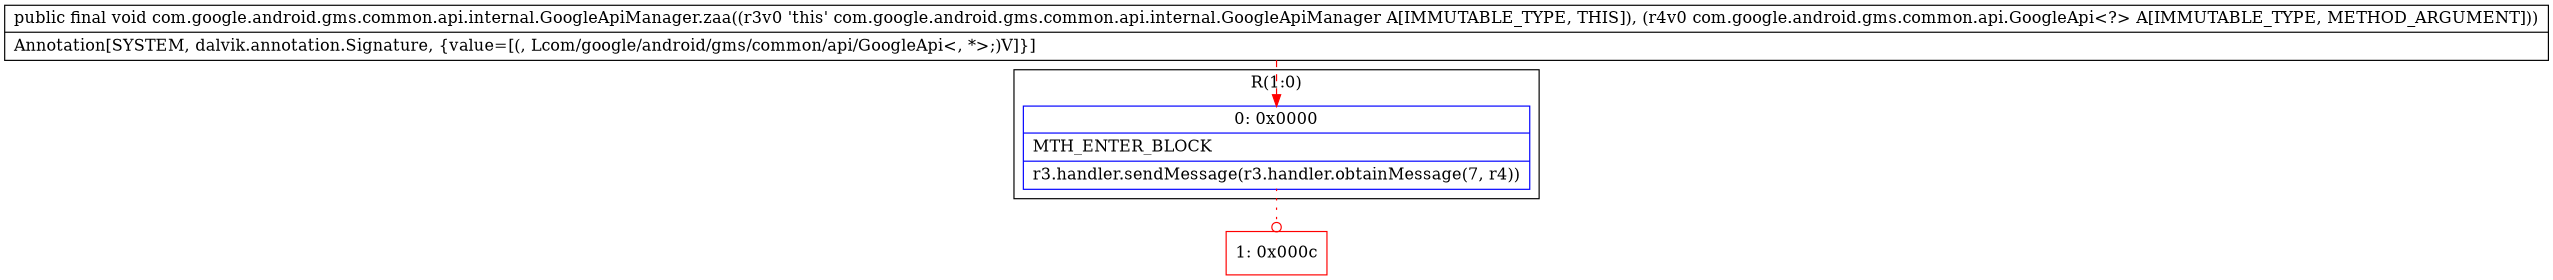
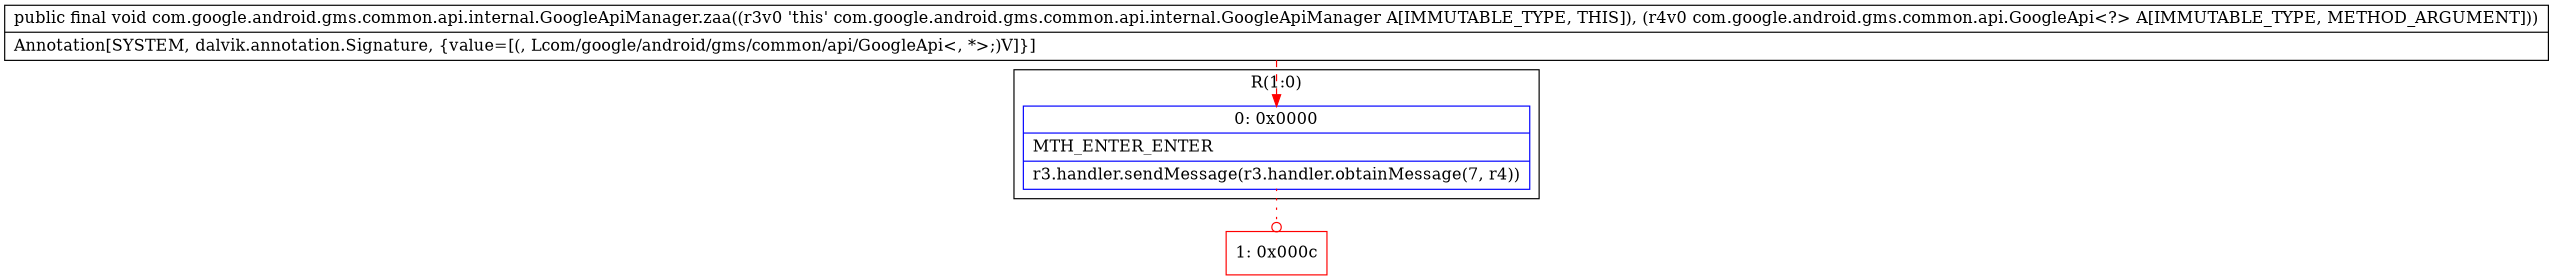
  digraph {
    node [shape=record]
    edge [color=red]
-   n1 [color=blue label="{0\:\ 0x0000|MTH_ENTER_BLOCK\l|r3.handler.sendMessage(r3.handler.obtainMessage(7, r4))\l}"]
+   n1 [color=blue label="{0\:\ 0x0000|MTH_ENTER_ENTER\l|r3.handler.sendMessage(r3.handler.obtainMessage(7, r4))\l}"]
    n2 [color=red label="{1\:\ 0x000c}"]
    n3 [label="{public final void com.google.android.gms.common.api.internal.GoogleApiManager.zaa((r3v0 'this' com.google.android.gms.common.api.internal.GoogleApiManager A[IMMUTABLE_TYPE, THIS]), (r4v0 com.google.android.gms.common.api.GoogleApi\<?\> A[IMMUTABLE_TYPE, METHOD_ARGUMENT]))  | Annotation[SYSTEM, dalvik.annotation.Signature, \{value=[(, Lcom\/google\/android\/gms\/common\/api\/GoogleApi\<, *\>;)V]\}]\l}"]
    subgraph cluster_1 {
      label="R(1:0)"
      n1
    }
    n1 -> n2 [style=dotted arrowhead=odot]
    n3 -> n1 [style=dashed arrowhead=normal]
  }
